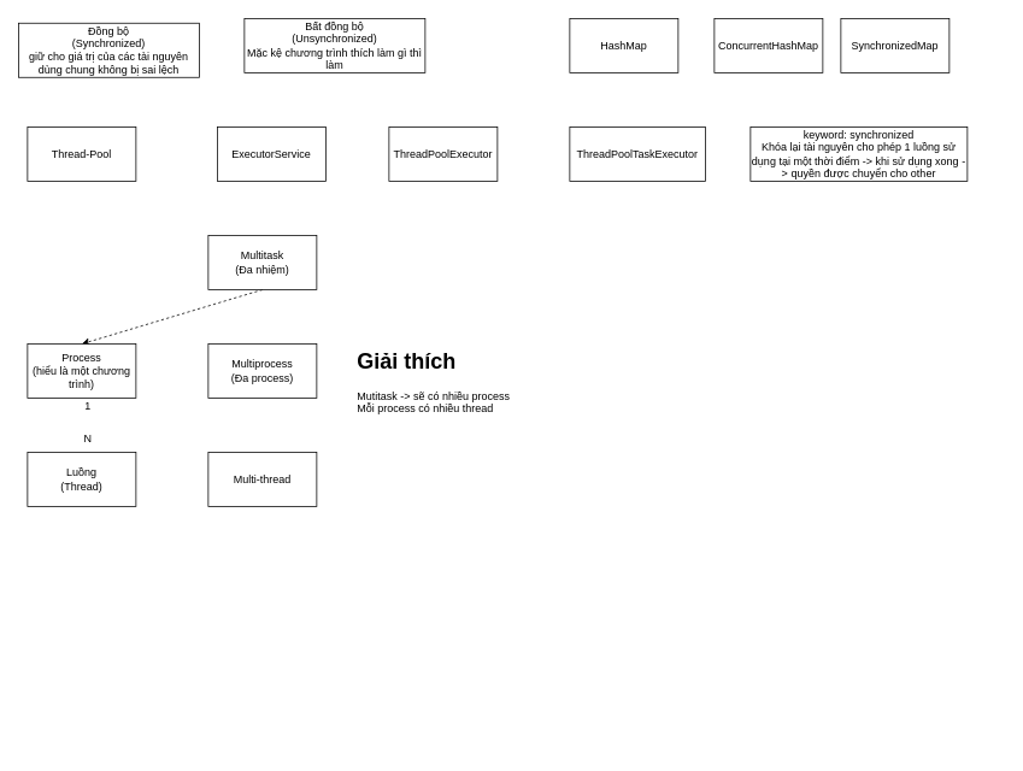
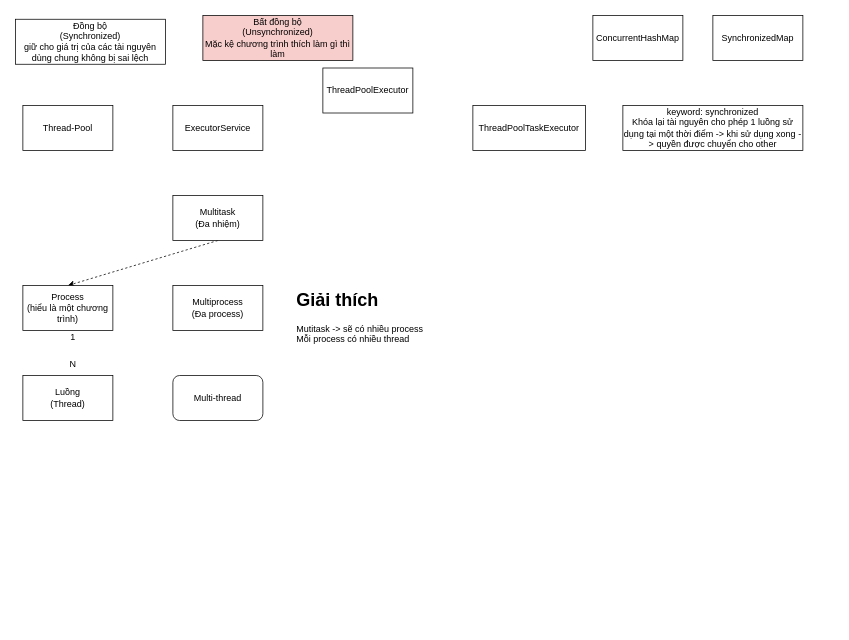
  <mxCell id="0" />
  <mxCell id="1" parent="0" />
  <mxCell id="2" value="Đồng bộ&lt;br&gt;(Synchronized)&lt;br&gt;giữ cho giá trị của các tài nguyên dùng chung không bị sai lệch" style="rounded=0;whiteSpace=wrap;html=1;fillColor=#FFFFFF;" vertex="1" parent="1"><mxGeometry x="20" y="25" width="200" height="60" as="geometry" /></mxCell>
- <mxCell id="3" value="Bất đồng bộ&lt;br&gt;(Unsynchronized)&lt;br&gt;Mặc kệ chương trình thích làm gì thì làm" style="rounded=0;whiteSpace=wrap;html=1;fillColor=#FFFFFF;" vertex="1" parent="1"><mxGeometry x="270" y="20" width="200" height="60" as="geometry" /></mxCell>
- <mxCell id="4" value="Multi-thread" style="rounded=0;whiteSpace=wrap;html=1;fillColor=#FFFFFF;" vertex="1" parent="1"><mxGeometry x="230" y="500" width="120" height="60" as="geometry" /></mxCell>
+ <mxCell id="3" value="Bất đồng bộ&lt;br&gt;(Unsynchronized)&lt;br&gt;Mặc kệ chương trình thích làm gì thì làm" style="rounded=0;whiteSpace=wrap;html=1;fillColor=#f8cecc;" vertex="1" parent="1"><mxGeometry x="270" y="20" width="200" height="60" as="geometry" /></mxCell>
+ <mxCell id="4" value="Multi-thread" style="whiteSpace=wrap;html=1;fillColor=#FFFFFF;rounded=1;" vertex="1" parent="1"><mxGeometry x="230" y="500" width="120" height="60" as="geometry" /></mxCell>
  <mxCell id="5" value="Luồng&lt;br&gt;(Thread)" style="rounded=0;whiteSpace=wrap;html=1;fillColor=#FFFFFF;" vertex="1" parent="1"><mxGeometry x="30" y="500" width="120" height="60" as="geometry" /></mxCell>
  <mxCell id="6" value="Thread-Pool" style="rounded=0;whiteSpace=wrap;html=1;fillColor=#FFFFFF;" vertex="1" parent="1"><mxGeometry x="30" y="140" width="120" height="60" as="geometry" /></mxCell>
- <mxCell id="7" value="HashMap" style="rounded=0;whiteSpace=wrap;html=1;fillColor=#FFFFFF;" vertex="1" parent="1"><mxGeometry x="630" y="20" width="120" height="60" as="geometry" /></mxCell>
  <mxCell id="8" value="ConcurrentHashMap" style="rounded=0;whiteSpace=wrap;html=1;fillColor=#FFFFFF;" vertex="1" parent="1"><mxGeometry x="790" y="20" width="120" height="60" as="geometry" /></mxCell>
- <mxCell id="9" value="SynchronizedMap" style="rounded=0;whiteSpace=wrap;html=1;fillColor=#FFFFFF;" vertex="1" parent="1"><mxGeometry x="930" y="20" width="120" height="60" as="geometry" /></mxCell>
+ <mxCell id="9" value="SynchronizedMap" style="rounded=0;whiteSpace=wrap;html=1;fillColor=#FFFFFF;" vertex="1" parent="1"><mxGeometry x="950" y="20" width="120" height="60" as="geometry" /></mxCell>
  <mxCell id="10" value="keyword: synchronized&lt;br&gt;Khóa lại tài nguyên cho phép 1 luồng sử dụng tại một thời điểm -&amp;gt; khi sử dụng xong -&amp;gt; quyền được chuyển cho other" style="rounded=0;whiteSpace=wrap;html=1;" vertex="1" parent="1"><mxGeometry x="830" y="140" width="240" height="60" as="geometry" /></mxCell>
- <mxCell id="11" value="ExecutorService" style="rounded=0;whiteSpace=wrap;html=1;fillColor=#FFFFFF;" vertex="1" parent="1"><mxGeometry x="240" y="140" width="120" height="60" as="geometry" /></mxCell>
- <mxCell id="12" value="ThreadPoolExecutor" style="rounded=0;whiteSpace=wrap;html=1;fillColor=#FFFFFF;" vertex="1" parent="1"><mxGeometry x="430" y="140" width="120" height="60" as="geometry" /></mxCell>
+ <mxCell id="11" value="ExecutorService" style="rounded=0;whiteSpace=wrap;html=1;fillColor=#FFFFFF;" vertex="1" parent="1"><mxGeometry x="230" y="140" width="120" height="60" as="geometry" /></mxCell>
+ <mxCell id="12" value="ThreadPoolExecutor" style="rounded=0;whiteSpace=wrap;html=1;fillColor=#FFFFFF;" vertex="1" parent="1"><mxGeometry x="430" y="90" width="120" height="60" as="geometry" /></mxCell>
  <mxCell id="13" value="" style="shape=image;verticalLabelPosition=bottom;labelBackgroundColor=#ffffff;verticalAlign=top;aspect=fixed;imageAspect=0;image=https://images.viblo.asia/2d71e751-0beb-4c90-8140-b1eb6cfe7dfc.png;" vertex="1" parent="1"><mxGeometry x="590" y="340" width="520" height="152" as="geometry" /></mxCell>
  <mxCell id="14" value="" style="shape=image;verticalLabelPosition=bottom;labelBackgroundColor=#ffffff;verticalAlign=top;aspect=fixed;imageAspect=0;image=https://images.viblo.asia/2bba6944-3fd5-4efc-8205-287b91f535e4.png;" vertex="1" parent="1"><mxGeometry x="590" y="540" width="520" height="291" as="geometry" /></mxCell>
  <mxCell id="15" value="ThreadPoolTaskExecutor" style="rounded=0;whiteSpace=wrap;html=1;fillColor=#FFFFFF;" vertex="1" parent="1"><mxGeometry x="630" y="140" width="150" height="60" as="geometry" /></mxCell>
  <mxCell id="16" style="rounded=0;orthogonalLoop=1;jettySize=auto;html=1;exitX=0.5;exitY=1;exitDx=0;exitDy=0;entryX=0.5;entryY=0;entryDx=0;entryDy=0;dashed=1;" edge="1" parent="1" source="17" target="18"><mxGeometry relative="1" as="geometry" /></mxCell>
  <mxCell id="17" value="Multitask&lt;br&gt;(Đa nhiệm)" style="rounded=0;whiteSpace=wrap;html=1;fillColor=#FFFFFF;" vertex="1" parent="1"><mxGeometry x="230" y="260" width="120" height="60" as="geometry" /></mxCell>
  <mxCell id="18" value="Process&lt;br&gt;(hiểu là một chương trình)" style="rounded=0;whiteSpace=wrap;html=1;fillColor=#FFFFFF;" vertex="1" parent="1"><mxGeometry x="30" y="380" width="120" height="60" as="geometry" /></mxCell>
  <mxCell id="19" value="Multiprocess&lt;br&gt;(Đa process)" style="rounded=0;whiteSpace=wrap;html=1;fillColor=#FFFFFF;" vertex="1" parent="1"><mxGeometry x="230" y="380" width="120" height="60" as="geometry" /></mxCell>
  <mxCell id="20" value="" style="group" vertex="1" connectable="0" parent="1"><mxGeometry x="67" y="434" width="60" height="66" as="geometry" /></mxCell>
  <mxCell id="21" value="1" style="text;html=1;strokeColor=none;fillColor=none;align=center;verticalAlign=middle;whiteSpace=wrap;rounded=0;" vertex="1" parent="20"><mxGeometry width="60" height="30" as="geometry" /></mxCell>
  <mxCell id="22" value="N" style="text;html=1;strokeColor=none;fillColor=none;align=center;verticalAlign=middle;whiteSpace=wrap;rounded=0;" vertex="1" parent="20"><mxGeometry y="36" width="60" height="30" as="geometry" /></mxCell>
  <mxCell id="23" value="&lt;h1&gt;Giải thích&lt;/h1&gt;&lt;div&gt;Mutitask -&amp;gt; sẽ có nhiều process&lt;/div&gt;&lt;div&gt;Mỗi process có nhiều thread&lt;/div&gt;&lt;div&gt;&lt;br&gt;&lt;/div&gt;" style="text;html=1;strokeColor=none;fillColor=none;spacing=5;spacingTop=-20;whiteSpace=wrap;overflow=hidden;rounded=0;" vertex="1" parent="1"><mxGeometry x="390" y="380" width="190" height="120" as="geometry" /></mxCell>
